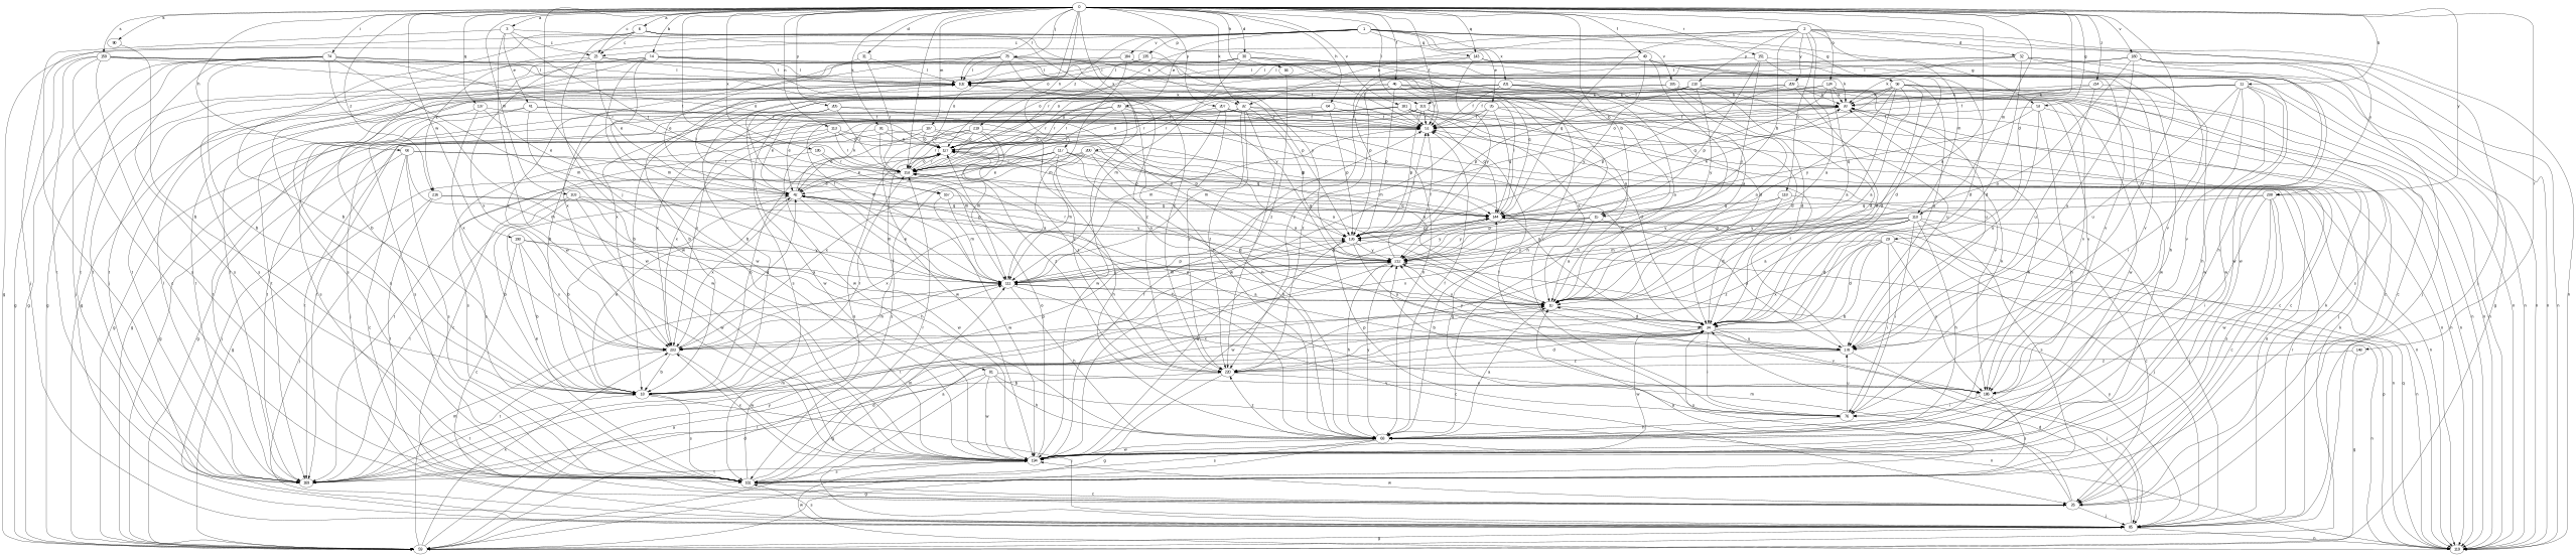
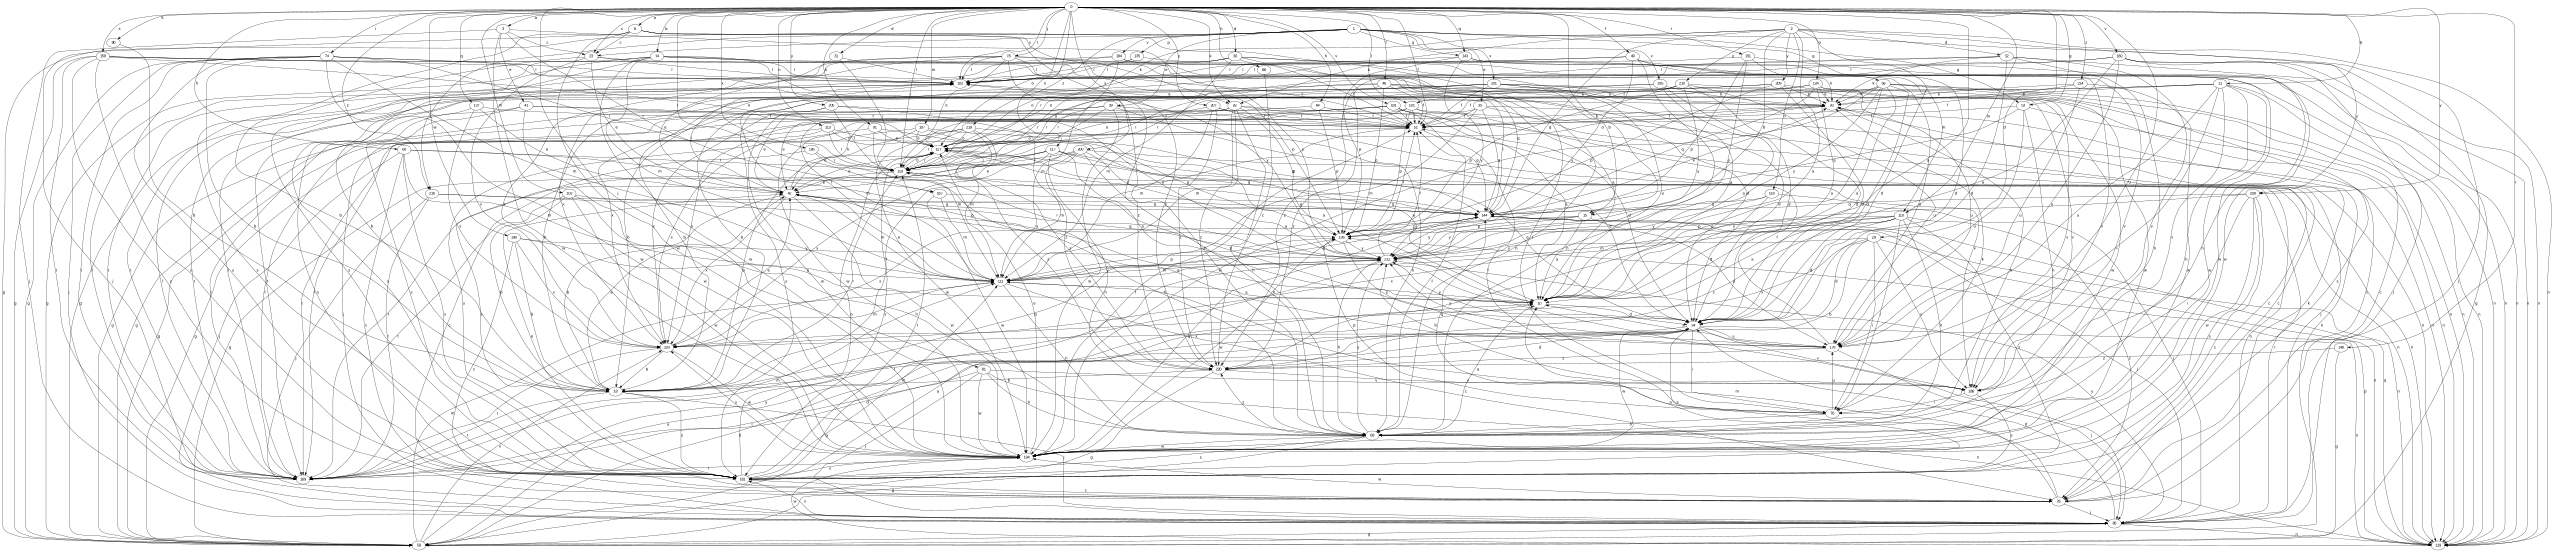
  strict digraph {
    fontname="Liberation Sans"
    node [fontname="Liberation Sans"]
    edge [fontname="Liberation Sans"]
    0
    3
    6
    10
    11
    14
    15
    23
    29
    30
    31
    46
    49
    51
    53
    60
    64
    66
    74
    78
    81
    90
    91
    92
    101
    102
    103
    107
    110
    113
    117
    124
    127
    137
    143
    148
    151
    153
    159
    167
    178
    180
    181
    190
    195
    200
    205
    207
    208
    214
    216
    85
    41
    194
    212
    18
    220
    34
    119
    68
    76
    93
    169
    186
    59
    111
    161
    136
    203
    42
    144
    26
    1
    35
    39
    58
    135
    184
    185
    201
    219
    2
    32
    118
    209
    210
    0 -> 3 [label=a]
    0 -> 6 [label=a]
    0 -> 10 [label=a]
    0 -> 11 [label=b]
    0 -> 14 [label=b]
    0 -> 15 [label=b]
    0 -> 23 [label=c]
    0 -> 29 [label=d]
    0 -> 30 [label=d]
    0 -> 31 [label=d]
    0 -> 46 [label=f]
    0 -> 49 [label=f]
    0 -> 51 [label=f]
    0 -> 53 [label=g]
    0 -> 60 [label=h]
    0 -> 64 [label=h]
    0 -> 66 [label=h]
    0 -> 74 [label=i]
    0 -> 78 [label=j]
    0 -> 81 [label=j]
    0 -> 90 [label=k]
    0 -> 91 [label=k]
    0 -> 92 [label=k]
    0 -> 101 [label=l]
    0 -> 102 [label=l]
    0 -> 103 [label=m]
    0 -> 107 [label=m]
    0 -> 110 [label=m]
    0 -> 113 [label=n]
    0 -> 117 [label=n]
    0 -> 124 [label=o]
    0 -> 127 [label=o]
    0 -> 137 [label=q]
    0 -> 143 [label=q]
    0 -> 148 [label=r]
    0 -> 151 [label=r]
    0 -> 153 [label=r]
    0 -> 159 [label=s]
    0 -> 167 [label=t]
    0 -> 178 [label=u]
    0 -> 180 [label=v]
    0 -> 181 [label=v]
    0 -> 190 [label=w]
    0 -> 195 [label=x]
    0 -> 200 [label=x]
    0 -> 205 [label=y]
    0 -> 207 [label=y]
    0 -> 208 [label=y]
    0 -> 214 [label=z]
    0 -> 216 [label=z]
    3 -> 23 [label=c]
    3 -> 167 [label=t]
    3 -> 85 [label=j]
    3 -> 41 [label=e]
    3 -> 194 [label=w]
    3 -> 212 [label=y]
    6 -> 15 [label=b]
    6 -> 23 [label=c]
    6 -> 92 [label=k]
    6 -> 85 [label=j]
    6 -> 194 [label=w]
    6 -> 18 [label=b]
    6 -> 220 [label=z]
    10 -> 34 [label=d]
    11 -> 178 [label=u]
    11 -> 194 [label=w]
    11 -> 18 [label=b]
    11 -> 119 [label=n]
    11 -> 68 [label=h]
    11 -> 76 [label=i]
    11 -> 93 [label=k]
    11 -> 169 [label=t]
    11 -> 186 [label=v]
    14 -> 102 [label=l]
    14 -> 194 [label=w]
    14 -> 212 [label=y]
    14 -> 34 [label=d]
    14 -> 76 [label=i]
    14 -> 169 [label=t]
    14 -> 59 [label=g]
    14 -> 111 [label=m]
    14 -> 161 [label=s]
    15 -> 10 [label=a]
    15 -> 178 [label=u]
    15 -> 212 [label=y]
    15 -> 136 [label=p]
    15 -> 203 [label=x]
    23 -> 102 [label=l]
    23 -> 119 [label=n]
    23 -> 161 [label=s]
    23 -> 203 [label=x]
    23 -> 42 [label=e]
    29 -> 212 [label=y]
    29 -> 18 [label=b]
    29 -> 34 [label=d]
    29 -> 119 [label=n]
    29 -> 76 [label=i]
    29 -> 186 [label=v]
    29 -> 203 [label=x]
    30 -> 51 [label=f]
    30 -> 102 [label=l]
    30 -> 178 [label=u]
    30 -> 194 [label=w]
    30 -> 68 [label=h]
    30 -> 59 [label=g]
    30 -> 111 [label=m]
    30 -> 203 [label=x]
    31 -> 102 [label=l]
    31 -> 153 [label=r]
    31 -> 42 [label=e]
    46 -> 51 [label=f]
    46 -> 153 [label=r]
    46 -> 18 [label=b]
    46 -> 220 [label=z]
    46 -> 34 [label=d]
    46 -> 93 [label=k]
    46 -> 186 [label=v]
    46 -> 136 [label=p]
    49 -> 102 [label=l]
    49 -> 194 [label=w]
    49 -> 212 [label=y]
    49 -> 34 [label=d]
    49 -> 68 [label=h]
    49 -> 169 [label=t]
    51 -> 127 [label=o]
    53 -> 51 [label=f]
    53 -> 178 [label=u]
    53 -> 119 [label=n]
    53 -> 68 [label=h]
    53 -> 144 [label=q]
    60 -> 10 [label=a]
    60 -> 153 [label=r]
    60 -> 85 [label=j]
    60 -> 111 [label=m]
    60 -> 161 [label=s]
    60 -> 26 [label=c]
    64 -> 51 [label=f]
    64 -> 111 [label=m]
    64 -> 136 [label=p]
    66 -> 220 [label=z]
    74 -> 102 [label=l]
    74 -> 153 [label=r]
    74 -> 85 [label=j]
    74 -> 194 [label=w]
    74 -> 18 [label=b]
    74 -> 68 [label=h]
    74 -> 169 [label=t]
    74 -> 59 [label=g]
    74 -> 111 [label=m]
    74 -> 161 [label=s]
    78 -> 51 [label=f]
    78 -> 102 [label=l]
    78 -> 127 [label=o]
    78 -> 18 [label=b]
    78 -> 220 [label=z]
    78 -> 169 [label=t]
    78 -> 136 [label=p]
    78 -> 203 [label=x]
    78 -> 144 [label=q]
    81 -> 85 [label=j]
    81 -> 194 [label=w]
    81 -> 119 [label=n]
    81 -> 68 [label=h]
    81 -> 169 [label=t]
    81 -> 186 [label=v]
    90 -> 18 [label=b]
    91 -> 127 [label=o]
    91 -> 111 [label=m]
    91 -> 161 [label=s]
    91 -> 136 [label=p]
    92 -> 51 [label=f]
    92 -> 220 [label=z]
    92 -> 68 [label=h]
    92 -> 59 [label=g]
    92 -> 111 [label=m]
    92 -> 136 [label=p]
    92 -> 42 [label=e]
    92 -> 26 [label=c]
    101 -> 51 [label=f]
    101 -> 153 [label=r]
    101 -> 194 [label=w]
    101 -> 119 [label=n]
    101 -> 136 [label=p]
    101 -> 26 [label=c]
    102 -> 93 [label=k]
    102 -> 161 [label=s]
    103 -> 194 [label=w]
    103 -> 18 [label=b]
    103 -> 68 [label=h]
    103 -> 169 [label=t]
    103 -> 144 [label=q]
    107 -> 10 [label=a]
    107 -> 127 [label=o]
    107 -> 169 [label=t]
    107 -> 42 [label=e]
    107 -> 144 [label=q]
    110 -> 10 [label=a]
    110 -> 220 [label=z]
    110 -> 34 [label=d]
    110 -> 68 [label=h]
    110 -> 76 [label=i]
    110 -> 111 [label=m]
    110 -> 161 [label=s]
    110 -> 136 [label=p]
    110 -> 203 [label=x]
    110 -> 26 [label=c]
    113 -> 10 [label=a]
    113 -> 127 [label=o]
    113 -> 153 [label=r]
    113 -> 59 [label=g]
    113 -> 203 [label=x]
    117 -> 10 [label=a]
    117 -> 153 [label=r]
    117 -> 119 [label=n]
    117 -> 68 [label=h]
    117 -> 169 [label=t]
    117 -> 42 [label=e]
    117 -> 144 [label=q]
    117 -> 26 [label=c]
    124 -> 10 [label=a]
    124 -> 51 [label=f]
    124 -> 127 [label=o]
    124 -> 178 [label=u]
    124 -> 194 [label=w]
    124 -> 93 [label=k]
    124 -> 144 [label=q]
    127 -> 153 [label=r]
    127 -> 220 [label=z]
    127 -> 161 [label=s]
    127 -> 42 [label=e]
    137 -> 51 [label=f]
    137 -> 161 [label=s]
    137 -> 203 [label=x]
    137 -> 42 [label=e]
    143 -> 102 [label=l]
    143 -> 212 [label=y]
    143 -> 119 [label=n]
    143 -> 186 [label=v]
    143 -> 136 [label=p]
    148 -> 220 [label=z]
    148 -> 59 [label=g]
    151 -> 102 [label=l]
    151 -> 212 [label=y]
    151 -> 34 [label=d]
    151 -> 68 [label=h]
    151 -> 136 [label=p]
    153 -> 127 [label=o]
    153 -> 34 [label=d]
    153 -> 42 [label=e]
    159 -> 10 [label=a]
    159 -> 102 [label=l]
    159 -> 127 [label=o]
    159 -> 169 [label=t]
    159 -> 186 [label=v]
    159 -> 59 [label=g]
    159 -> 161 [label=s]
    159 -> 26 [label=c]
    167 -> 194 [label=w]
    167 -> 111 [label=m]
    167 -> 144 [label=q]
    178 -> 10 [label=a]
    178 -> 51 [label=f]
    178 -> 85 [label=j]
    178 -> 212 [label=y]
    178 -> 220 [label=z]
    178 -> 42 [label=e]
    180 -> 10 [label=a]
    180 -> 102 [label=l]
    180 -> 127 [label=o]
    180 -> 178 [label=u]
    180 -> 85 [label=j]
    180 -> 119 [label=n]
    180 -> 59 [label=g]
    181 -> 10 [label=a]
    181 -> 51 [label=f]
    181 -> 85 [label=j]
    181 -> 34 [label=d]
    181 -> 169 [label=t]
    181 -> 203 [label=x]
    181 -> 144 [label=q]
    190 -> 10 [label=a]
    190 -> 212 [label=y]
    190 -> 18 [label=b]
    190 -> 203 [label=x]
    190 -> 26 [label=c]
    195 -> 153 [label=r]
    195 -> 68 [label=h]
    195 -> 161 [label=s]
    200 -> 10 [label=a]
    200 -> 153 [label=r]
    200 -> 119 [label=n]
    200 -> 68 [label=h]
    200 -> 59 [label=g]
    200 -> 111 [label=m]
    200 -> 203 [label=x]
    205 -> 51 [label=f]
    205 -> 153 [label=r]
    205 -> 194 [label=w]
    205 -> 220 [label=z]
    205 -> 203 [label=x]
    207 -> 51 [label=f]
    207 -> 127 [label=o]
    207 -> 220 [label=z]
    207 -> 186 [label=v]
    207 -> 111 [label=m]
    208 -> 194 [label=w]
    208 -> 212 [label=y]
    208 -> 76 [label=i]
    208 -> 161 [label=s]
    208 -> 144 [label=q]
    208 -> 26 [label=c]
    214 -> 51 [label=f]
    214 -> 178 [label=u]
    214 -> 194 [label=w]
    214 -> 93 [label=k]
    216 -> 85 [label=j]
    216 -> 169 [label=t]
    216 -> 136 [label=p]
    216 -> 144 [label=q]
    85 -> 127 [label=o]
    85 -> 153 [label=r]
    85 -> 212 [label=y]
    85 -> 34 [label=d]
    85 -> 119 [label=n]
    85 -> 59 [label=g]
    85 -> 161 [label=s]
    41 -> 51 [label=f]
    41 -> 194 [label=w]
    41 -> 212 [label=y]
    41 -> 169 [label=t]
    41 -> 161 [label=s]
    194 -> 51 [label=f]
    194 -> 127 [label=o]
    194 -> 169 [label=t]
    194 -> 161 [label=s]
    194 -> 203 [label=x]
    194 -> 144 [label=q]
    212 -> 51 [label=f]
    212 -> 153 [label=r]
    212 -> 85 [label=j]
    212 -> 68 [label=h]
    212 -> 169 [label=t]
    212 -> 111 [label=m]
    18 -> 51 [label=f]
    18 -> 127 [label=o]
    18 -> 153 [label=r]
    18 -> 85 [label=j]
    18 -> 169 [label=t]
    18 -> 161 [label=s]
    18 -> 136 [label=p]
    18 -> 42 [label=e]
    220 -> 18 [label=b]
    220 -> 34 [label=d]
    220 -> 186 [label=v]
    220 -> 59 [label=g]
    34 -> 127 [label=o]
    34 -> 178 [label=u]
    34 -> 194 [label=w]
    34 -> 212 [label=y]
    34 -> 119 [label=n]
    34 -> 76 [label=i]
    34 -> 186 [label=v]
    34 -> 59 [label=g]
    34 -> 161 [label=s]
    34 -> 203 [label=x]
    119 -> 194 [label=w]
    119 -> 136 [label=p]
    119 -> 144 [label=q]
    68 -> 10 [label=a]
    68 -> 51 [label=f]
    68 -> 194 [label=w]
    68 -> 212 [label=y]
    68 -> 220 [label=z]
    68 -> 59 [label=g]
    68 -> 161 [label=s]
-   76 -> 51 [label=f]
+   51 -> 76 [label=f]
    76 -> 178 [label=u]
    76 -> 68 [label=h]
    76 -> 93 [label=k]
    76 -> 136 [label=p]
    76 -> 144 [label=q]
    93 -> 51 [label=f]
    93 -> 127 [label=o]
    93 -> 68 [label=h]
    169 -> 102 [label=l]
    169 -> 34 [label=d]
    169 -> 111 [label=m]
    186 -> 212 [label=b]
    186 -> 76 [label=i]
    186 -> 161 [label=s]
    59 -> 10 [label=a]
    59 -> 212 [label=y]
    59 -> 34 [label=d]
    59 -> 93 [label=k]
    59 -> 111 [label=m]
    59 -> 203 [label=x]
    111 -> 10 [label=a]
    111 -> 102 [label=l]
    111 -> 212 [label=y]
    111 -> 68 [label=h]
    111 -> 136 [label=p]
    111 -> 42 [label=e]
    111 -> 144 [label=q]
    111 -> 26 [label=c]
    161 -> 10 [label=a]
    161 -> 127 [label=o]
    161 -> 153 [label=r]
    161 -> 111 [label=m]
    161 -> 42 [label=e]
    161 -> 26 [label=c]
    136 -> 51 [label=f]
    136 -> 178 [label=u]
    136 -> 194 [label=w]
    136 -> 212 [label=y]
    203 -> 194 [label=w]
    203 -> 18 [label=b]
    203 -> 169 [label=t]
    203 -> 111 [label=m]
    203 -> 42 [label=e]
    42 -> 102 [label=l]
    42 -> 194 [label=w]
-   42 -> 212 [label=y]
+   42 -> 212 [label=g]
    42 -> 18 [label=b]
    42 -> 93 [label=k]
    42 -> 111 [label=m]
    42 -> 203 [label=x]
    42 -> 144 [label=q]
    144 -> 102 [label=l]
    144 -> 127 [label=o]
    144 -> 85 [label=j]
    144 -> 212 [label=y]
    144 -> 119 [label=n]
    144 -> 93 [label=k]
    144 -> 136 [label=p]
    26 -> 10 [label=a]
    26 -> 85 [label=j]
    26 -> 194 [label=w]
    26 -> 93 [label=k]
    26 -> 111 [label=m]
    1 -> 23 [label=c]
    1 -> 53 [label=g]
    1 -> 143 [label=q]
    1 -> 216 [label=z]
    1 -> 85 [label=j]
    1 -> 59 [label=g]
    1 -> 35 [label=e]
    1 -> 39 [label=e]
    1 -> 58 [label=g]
    1 -> 135 [label=p]
    1 -> 184 [label=v]
    1 -> 185 [label=v]
    1 -> 201 [label=x]
    1 -> 219 [label=z]
    35 -> 51 [label=f]
    35 -> 85 [label=j]
    35 -> 119 [label=n]
    35 -> 169 [label=t]
    35 -> 111 [label=m]
    35 -> 144 [label=q]
    39 -> 51 [label=f]
    39 -> 153 [label=r]
    39 -> 194 [label=w]
    39 -> 68 [label=h]
    39 -> 59 [label=g]
    39 -> 42 [label=e]
    58 -> 10 [label=a]
    58 -> 153 [label=r]
    58 -> 194 [label=w]
    58 -> 212 [label=y]
    58 -> 220 [label=z]
    58 -> 34 [label=d]
    58 -> 119 [label=n]
    58 -> 93 [label=k]
    58 -> 161 [label=s]
    58 -> 26 [label=c]
    135 -> 102 [label=l]
    135 -> 127 [label=o]
    135 -> 119 [label=n]
    184 -> 10 [label=a]
    184 -> 102 [label=l]
    184 -> 93 [label=k]
    184 -> 169 [label=t]
    184 -> 111 [label=m]
    185 -> 10 [label=a]
    185 -> 153 [label=r]
    185 -> 18 [label=b]
    185 -> 34 [label=d]
    185 -> 93 [label=k]
    201 -> 10 [label=a]
    201 -> 51 [label=f]
    201 -> 18 [label=b]
    201 -> 93 [label=k]
    201 -> 169 [label=t]
    201 -> 186 [label=v]
    201 -> 161 [label=s]
    201 -> 26 [label=c]
    219 -> 127 [label=o]
    219 -> 153 [label=r]
    219 -> 194 [label=w]
    219 -> 220 [label=z]
    219 -> 34 [label=d]
    219 -> 59 [label=g]
    219 -> 111 [label=m]
    2 -> 10 [label=a]
    2 -> 15 [label=b]
    2 -> 92 [label=k]
    2 -> 110 [label=m]
    2 -> 153 [label=r]
    2 -> 208 [label=y]
    2 -> 119 [label=n]
    2 -> 144 [label=q]
    2 -> 32 [label=d]
    2 -> 118 [label=n]
    2 -> 209 [label=y]
    2 -> 210 [label=y]
    32 -> 102 [label=l]
    32 -> 220 [label=z]
    32 -> 34 [label=d]
    32 -> 119 [label=n]
    32 -> 68 [label=h]
    32 -> 93 [label=k]
    32 -> 186 [label=v]
    118 -> 85 [label=j]
    118 -> 212 [label=y]
    118 -> 34 [label=d]
    118 -> 144 [label=q]
    209 -> 153 [label=r]
    209 -> 194 [label=w]
    209 -> 34 [label=d]
    209 -> 93 [label=k]
    209 -> 136 [label=p]
    209 -> 203 [label=x]
    210 -> 101 [label=f]
    210 -> 153 [label=r]
    210 -> 178 [label=u]
    210 -> 212 [label=y]
    210 -> 34 [label=d]
    210 -> 119 [label=n]
    210 -> 136 [label=p]
  }
